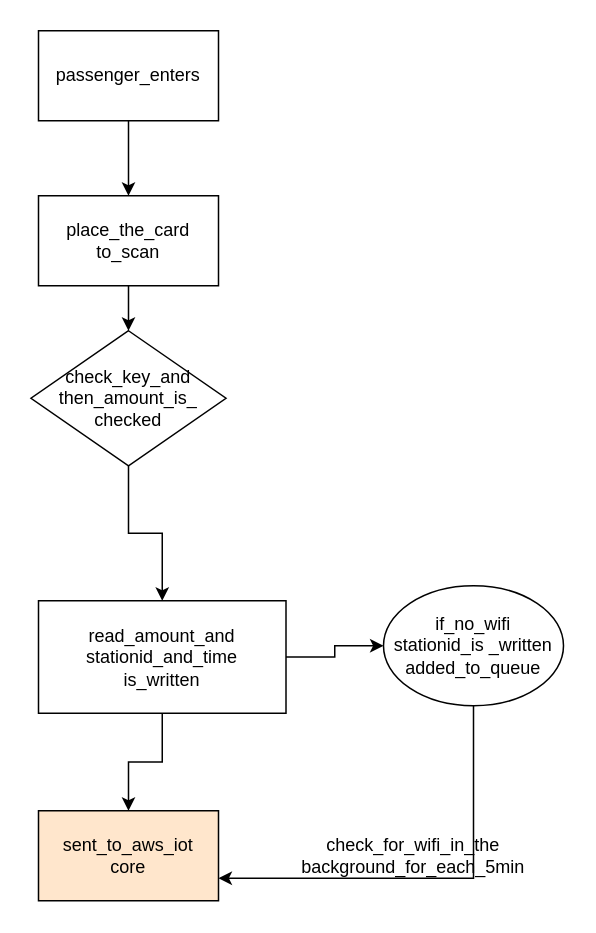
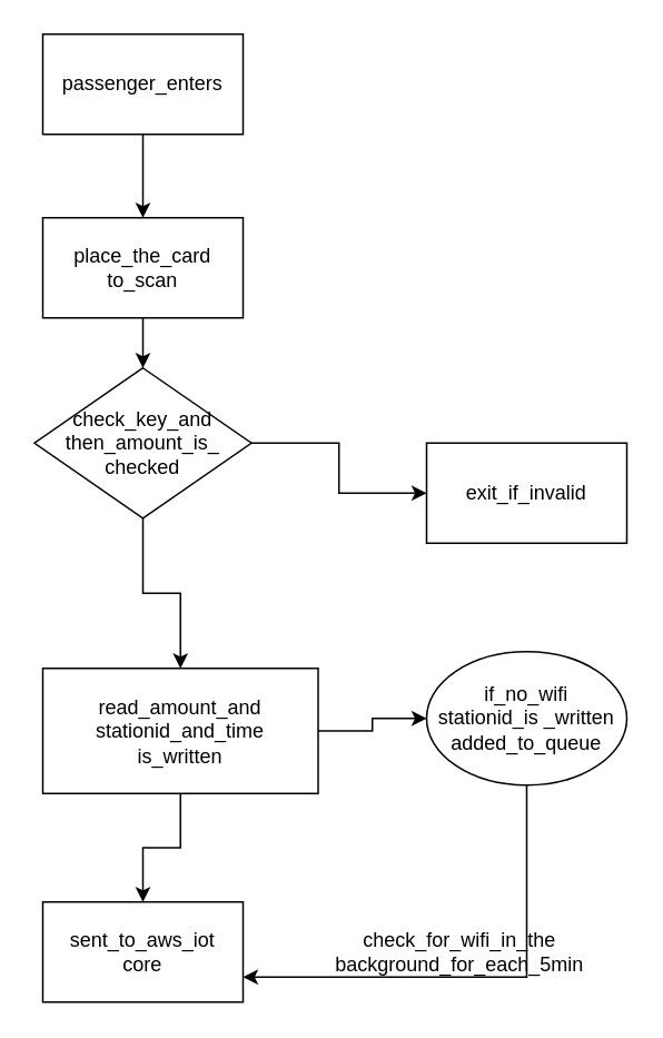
  <mxCell id="0" />
  <mxCell id="1" parent="0" />
  <mxCell id="2" value="" style="edgeStyle=orthogonalEdgeStyle;rounded=0;orthogonalLoop=1;jettySize=auto;html=1;" edge="1" parent="1" source="3" target="5"><mxGeometry relative="1" as="geometry" /></mxCell>
  <mxCell id="3" value="passenger_enters" style="rounded=0;whiteSpace=wrap;html=1;" vertex="1" parent="1"><mxGeometry x="25" y="20" width="120" height="60" as="geometry" /></mxCell>
  <mxCell id="4" value="" style="edgeStyle=orthogonalEdgeStyle;rounded=0;orthogonalLoop=1;jettySize=auto;html=1;" edge="1" parent="1" source="5" target="8"><mxGeometry relative="1" as="geometry" /></mxCell>
  <mxCell id="5" value="place_the_card&lt;div&gt;to_scan&lt;/div&gt;" style="whiteSpace=wrap;html=1;rounded=0;" vertex="1" parent="1"><mxGeometry x="25" y="130" width="120" height="60" as="geometry" /></mxCell>
+ <mxCell id="6" value="" style="edgeStyle=orthogonalEdgeStyle;rounded=0;orthogonalLoop=1;jettySize=auto;html=1;" edge="1" parent="1" source="8" target="9"><mxGeometry relative="1" as="geometry" /></mxCell>
  <mxCell id="7" value="" style="edgeStyle=orthogonalEdgeStyle;rounded=0;orthogonalLoop=1;jettySize=auto;html=1;" edge="1" parent="1" source="8" target="12"><mxGeometry relative="1" as="geometry" /></mxCell>
  <mxCell id="8" value="check_key_and&lt;div&gt;then_amount_is_&lt;/div&gt;&lt;div&gt;checked&lt;/div&gt;" style="rhombus;whiteSpace=wrap;html=1;rounded=0;" vertex="1" parent="1"><mxGeometry x="20" y="220" width="130" height="90" as="geometry" /></mxCell>
+ <mxCell id="9" value="exit_if_invalid" style="whiteSpace=wrap;html=1;rounded=0;" vertex="1" parent="1"><mxGeometry x="255" y="265" width="120" height="60" as="geometry" /></mxCell>
  <mxCell id="10" value="" style="edgeStyle=orthogonalEdgeStyle;rounded=0;orthogonalLoop=1;jettySize=auto;html=1;" edge="1" parent="1" source="12" target="14"><mxGeometry relative="1" as="geometry" /></mxCell>
  <mxCell id="11" value="" style="edgeStyle=orthogonalEdgeStyle;rounded=0;orthogonalLoop=1;jettySize=auto;html=1;" edge="1" parent="1" source="12" target="15"><mxGeometry relative="1" as="geometry" /></mxCell>
  <mxCell id="12" value="read_amount_and&lt;div&gt;stationid_and_time&lt;/div&gt;&lt;div&gt;is_written&lt;/div&gt;" style="whiteSpace=wrap;html=1;rounded=0;" vertex="1" parent="1"><mxGeometry x="25" y="400" width="165" height="75" as="geometry" /></mxCell>
  <mxCell id="13" style="edgeStyle=orthogonalEdgeStyle;rounded=0;orthogonalLoop=1;jettySize=auto;html=1;entryX=1;entryY=0.75;entryDx=0;entryDy=0;" edge="1" parent="1" source="14" target="15"><mxGeometry relative="1" as="geometry"><Array as="points"><mxPoint x="315" y="585" /></Array></mxGeometry></mxCell>
  <mxCell id="14" value="if_no_wifi&lt;div&gt;stationid_is _written&lt;/div&gt;&lt;div&gt;added_to_queue&lt;/div&gt;" style="ellipse;whiteSpace=wrap;html=1;" vertex="1" parent="1"><mxGeometry x="255" y="390" width="120" height="80" as="geometry" /></mxCell>
- <mxCell id="15" value="sent_to_aws_iot&lt;div&gt;core&lt;/div&gt;" style="whiteSpace=wrap;html=1;rounded=0;fillColor=#ffe6cc;" vertex="1" parent="1"><mxGeometry x="25" y="540" width="120" height="60" as="geometry" /></mxCell>
+ <mxCell id="15" value="sent_to_aws_iot&lt;div&gt;core&lt;/div&gt;" style="whiteSpace=wrap;html=1;rounded=0;" vertex="1" parent="1"><mxGeometry x="25" y="540" width="120" height="60" as="geometry" /></mxCell>
  <mxCell id="16" value="check_for_wifi_in_the&lt;div&gt;background_for_each_5min&lt;/div&gt;" style="text;html=1;align=center;verticalAlign=middle;whiteSpace=wrap;rounded=0;" vertex="1" parent="1"><mxGeometry x="245" y="555" width="60" height="30" as="geometry" /></mxCell>
